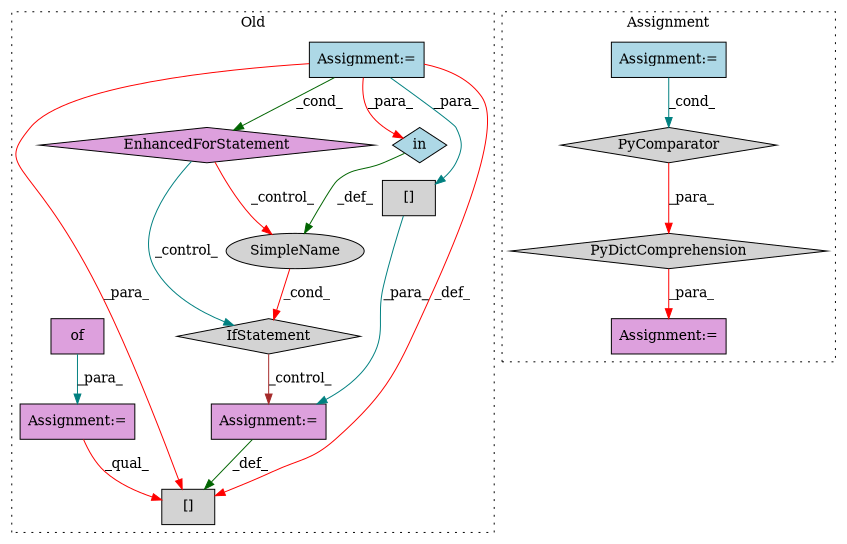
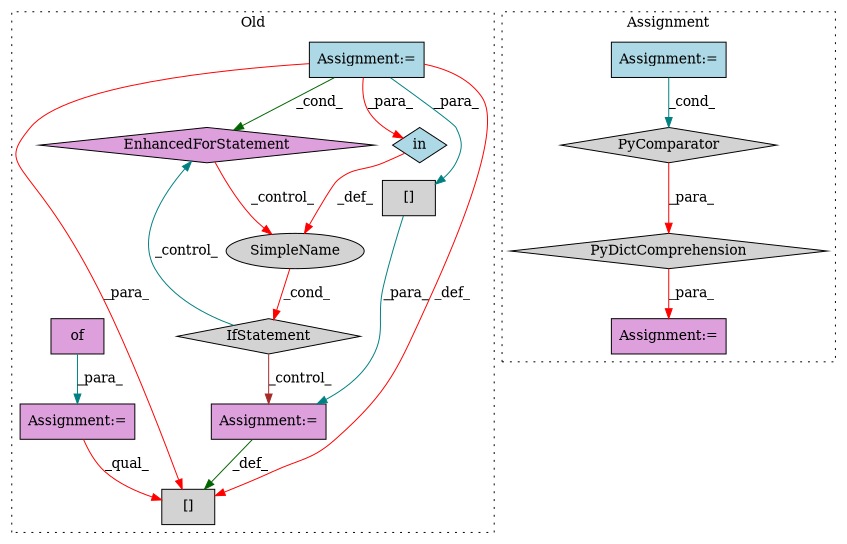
  digraph {
    node [a=7 fillcolor=lightgrey l="57,2" s="554,629" shape=box style=filled]
    edge [color=red]
    n1 [a=70 fillcolor=plum label=EnhancedForStatement shape=diamond]
    n2 [fillcolor=lightblue label="Assignment:="]
    n3 [fillcolor=plum l=1 label="Assignment:=" s=709]
    n4 [a=2 l="8,1" label="[]" s="695,708"]
    n5 [fillcolor=plum l=1 label="Assignment:=" s=537]
    n6 [a=32 fillcolor=plum l=4 label=of s=542]
    n7 [a=25 l="4,2" label=IfStatement s="641,681" shape=diamond]
    n8 [a=42 label=SimpleName shape=ellipse l="" s=""]
    n9 [a=105 fillcolor=lightblue l=12 label=in s=654 shape=diamond]
    n10 [a=2 l="4,1" label="[]" s="710,719"]
    n11 [a=110 l=126 label=PyDictComprehension s=436 shape=diamond]
    n12 [a=113 l=40 label=PyComparator s=514 shape=diamond]
    n13 [fillcolor=lightblue l=40 label="Assignment:=" s=514]
    n14 [fillcolor=plum l=23 label="Assignment:=" s=413]
    subgraph cluster_1 {
      label=Old
      style=dotted
      n1
      n2
      n3
      n4
      n5
      n6
      n7
      n8
      n9
      n10
    }
    subgraph cluster_2 {
      label=Assignment
      style=dotted
      n11
      n12
      n13
      n14
    }
-   n1 -> n7 [color=teal label=_control_]
+   n7 -> n1 [color=teal label=_control_]
    n1 -> n8 [label=_control_]
    n2 -> n1 [color=darkgreen label=_cond_]
    n2 -> n4 [label=_para_]
    n2 -> n4 [label=_def_]
    n2 -> n9 [label=_para_]
    n2 -> n10 [color=teal label=_para_]
    n3 -> n4 [color=darkgreen label=_def_]
    n5 -> n4 [label=_qual_]
    n6 -> n5 [color=teal label=_para_]
    n7 -> n3 [color=brown label=_control_]
    n8 -> n7 [label=_cond_]
-   n9 -> n8 [color=darkgreen label=_def_]
+   n9 -> n8 [label=_def_]
    n10 -> n3 [color=teal label=_para_]
    n11 -> n14 [label=_para_]
    n12 -> n11 [label=_para_]
    n13 -> n12 [color=teal label=_cond_]
  }
